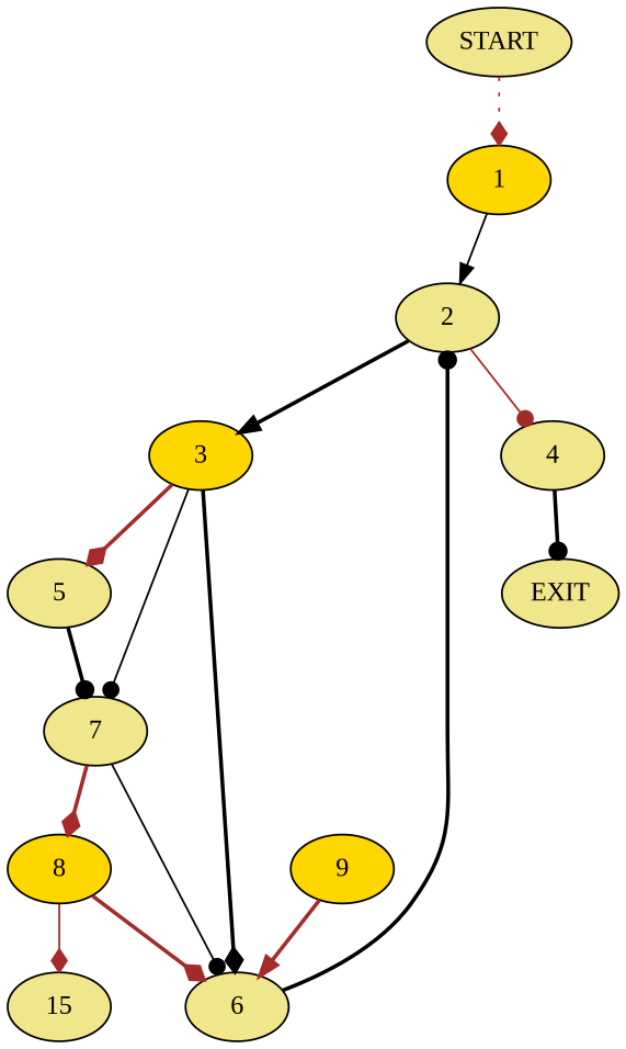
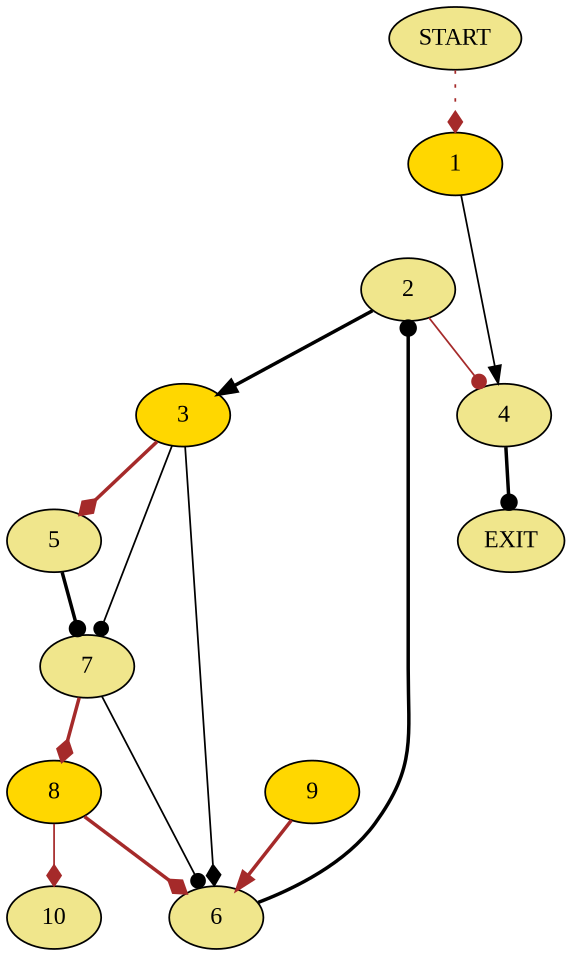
  digraph {
    fontname="Liberation Serif"
    node [fillcolor=khaki fontname="Liberation Serif" style=filled]
    edge [arrowhead=diamond color=black fontname="Liberation Serif" style=bold]
    n1 [label=START]
    1 [fillcolor=gold]
    2
    n4 [label=EXIT]
    3 [fillcolor=gold]
    4
    5
    6
    7
    8 [fillcolor=gold]
-   10 [label=15]
+   10
    9 [fillcolor=gold]
    n1 -> 1 [color=brown style=dotted]
-   1 -> 2 [arrowhead=normal style=solid]
+   1 -> 4 [arrowhead=normal style=solid]
    2 -> 3 [arrowhead=normal]
    2 -> 4 [arrowhead=dot color=brown style=solid]
    3 -> 5 [color=brown]
-   3 -> 6
+   3 -> 6 [style=solid]
    3 -> 7 [arrowhead=dot style=solid]
    4 -> n4 [arrowhead=dot]
    5 -> 7 [arrowhead=dot]
    6 -> 2 [arrowhead=dot]
    7 -> 6 [arrowhead=dot style=solid]
    7 -> 8 [color=brown]
    8 -> 6 [color=brown]
    8 -> 10 [color=brown style=solid]
    9 -> 6 [arrowhead=normal color=brown]
  }
